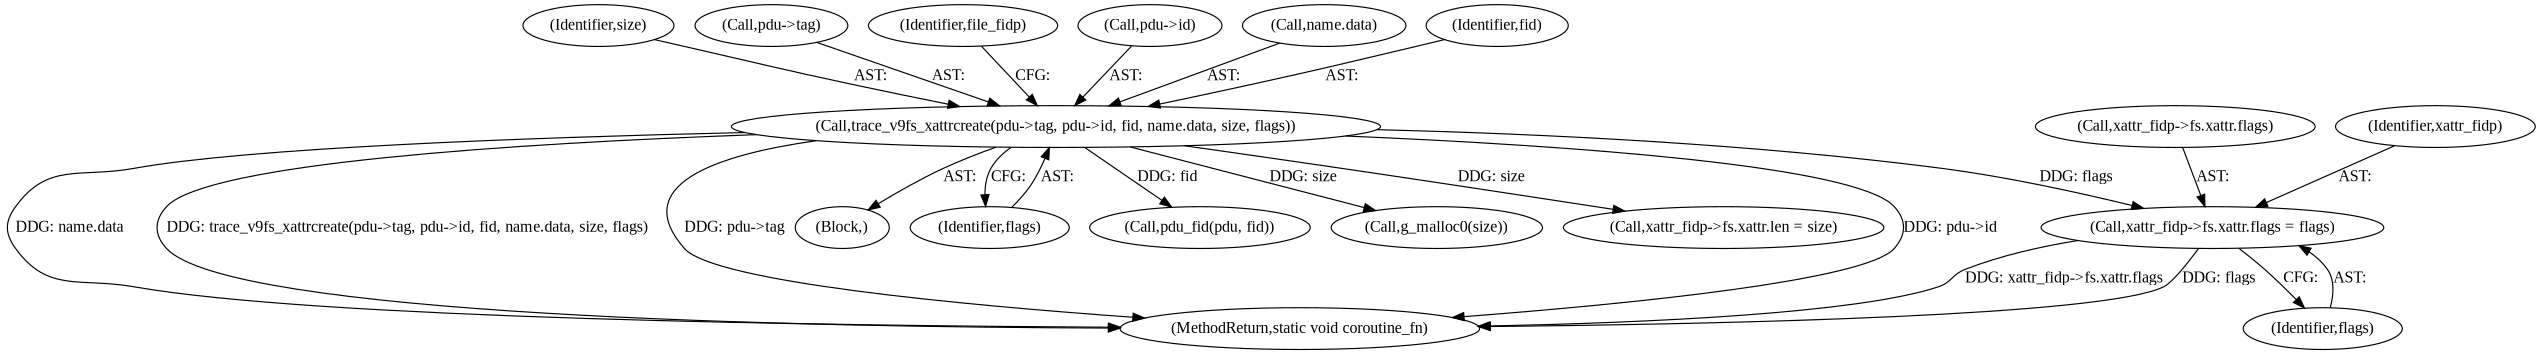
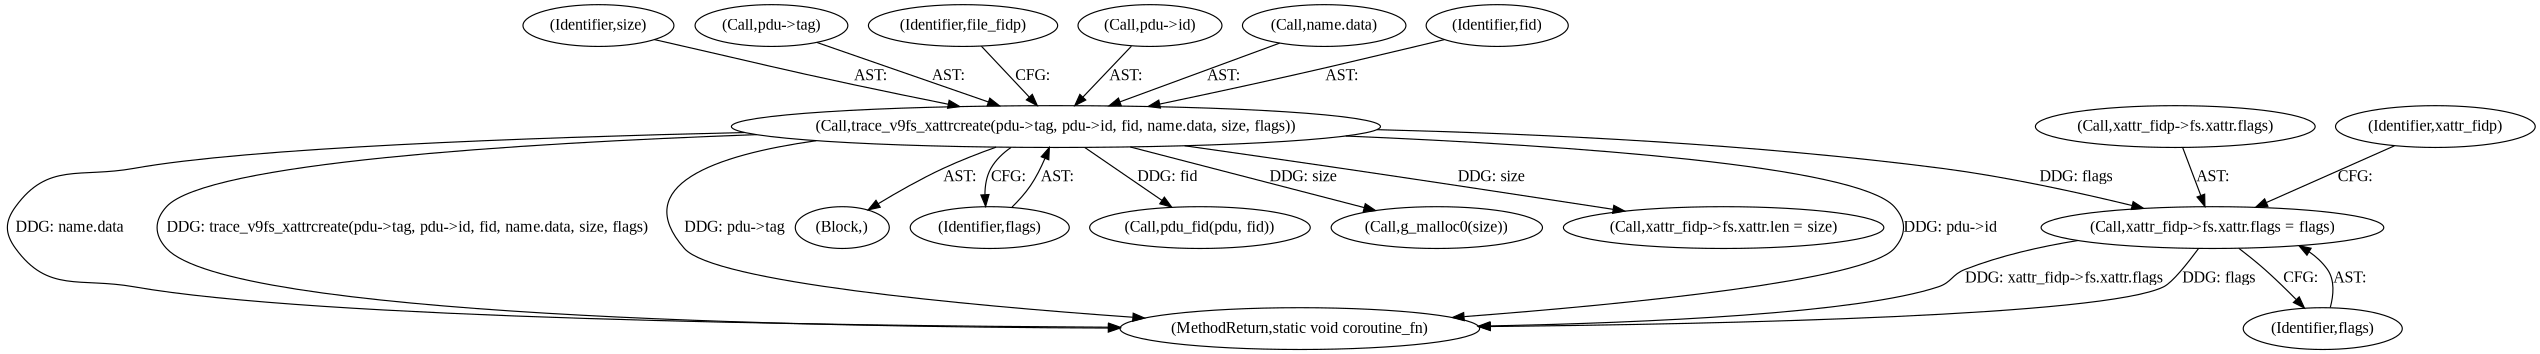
  digraph {
    fontname="Liberation Serif"
    node [fontname="Liberation Serif"]
    edge [fontname="Liberation Serif"]
    n1 [label="(Call,xattr_fidp->fs.xattr.flags = flags)"]
    n2 [label="(MethodReturn,static void coroutine_fn)"]
    n3 [label="(Identifier,flags)"]
    n4 [label="(Block,)"]
    n5 [label="(Call,trace_v9fs_xattrcreate(pdu->tag, pdu->id, fid, name.data, size, flags))"]
    n6 [label="(Identifier,flags)"]
    n7 [label="(Call,pdu_fid(pdu, fid))"]
    n8 [label="(Call,g_malloc0(size))"]
    n9 [label="(Call,xattr_fidp->fs.xattr.len = size)"]
    n10 [label="(Identifier,size)"]
    n11 [label="(Call,pdu->tag)"]
    n12 [label="(Identifier,file_fidp)"]
    n13 [label="(Call,pdu->id)"]
    n14 [label="(Call,name.data)"]
    n15 [label="(Call,xattr_fidp->fs.xattr.flags)"]
    n16 [label="(Identifier,fid)"]
    n17 [label="(Identifier,xattr_fidp)"]
    n1 -> n2 [label="DDG: xattr_fidp->fs.xattr.flags"]
    n1 -> n2 [label="DDG: flags"]
    n1 -> n3 [label="CFG: "]
    n3 -> n1 [label="AST: "]
    n5 -> n1 [label="DDG: flags"]
    n5 -> n2 [label="DDG: pdu->id"]
    n5 -> n2 [label="DDG: name.data"]
    n5 -> n2 [label="DDG: trace_v9fs_xattrcreate(pdu->tag, pdu->id, fid, name.data, size, flags)"]
    n5 -> n2 [label="DDG: pdu->tag"]
    n5 -> n4 [label="AST: "]
    n5 -> n6 [label="CFG: "]
    n5 -> n7 [label="DDG: fid"]
    n5 -> n8 [label="DDG: size"]
    n5 -> n9 [label="DDG: size"]
    n6 -> n5 [label="AST: "]
    n10 -> n5 [label="AST: "]
    n11 -> n5 [label="AST: "]
    n12 -> n5 [label="CFG: "]
    n13 -> n5 [label="AST: "]
    n14 -> n5 [label="AST: "]
    n15 -> n1 [label="AST: "]
    n16 -> n5 [label="AST: "]
-   n17 -> n1 [label="AST: "]
+   n17 -> n1 [label="CFG: "]
  }
